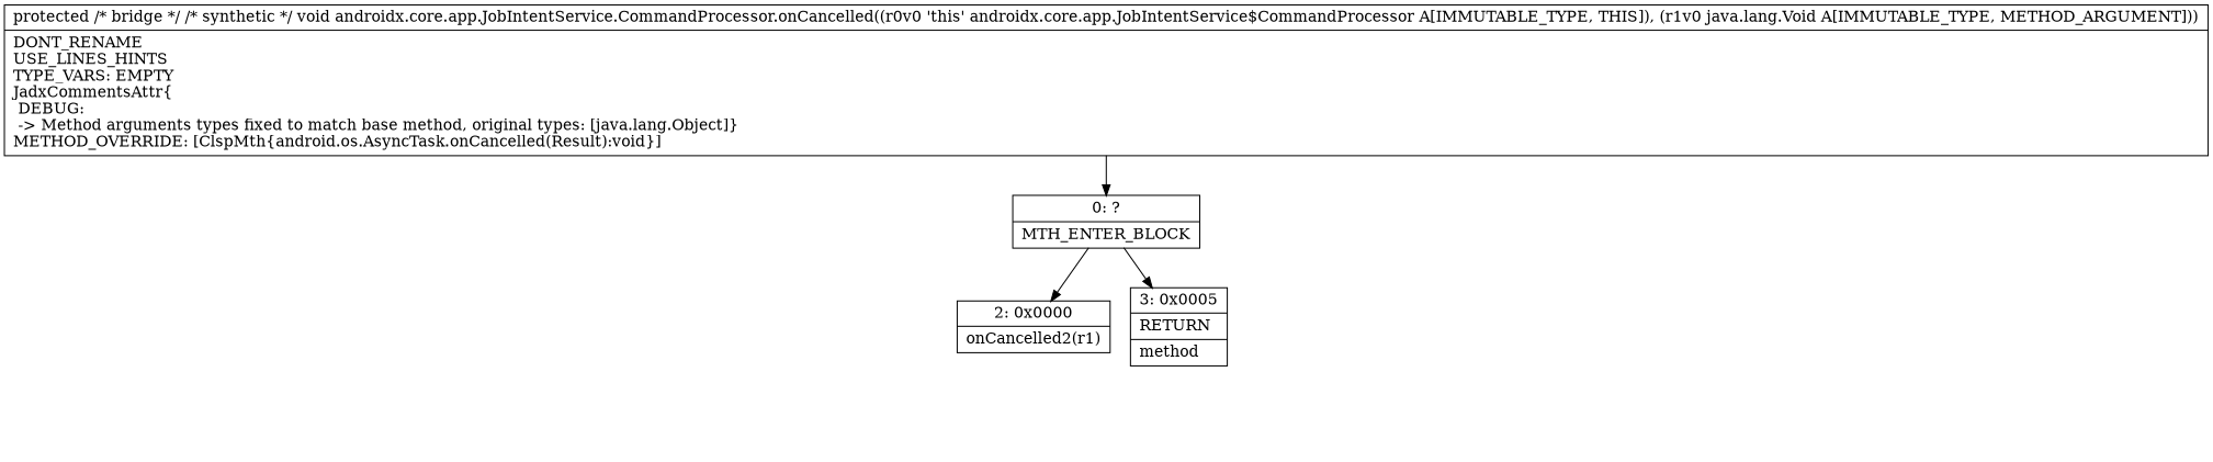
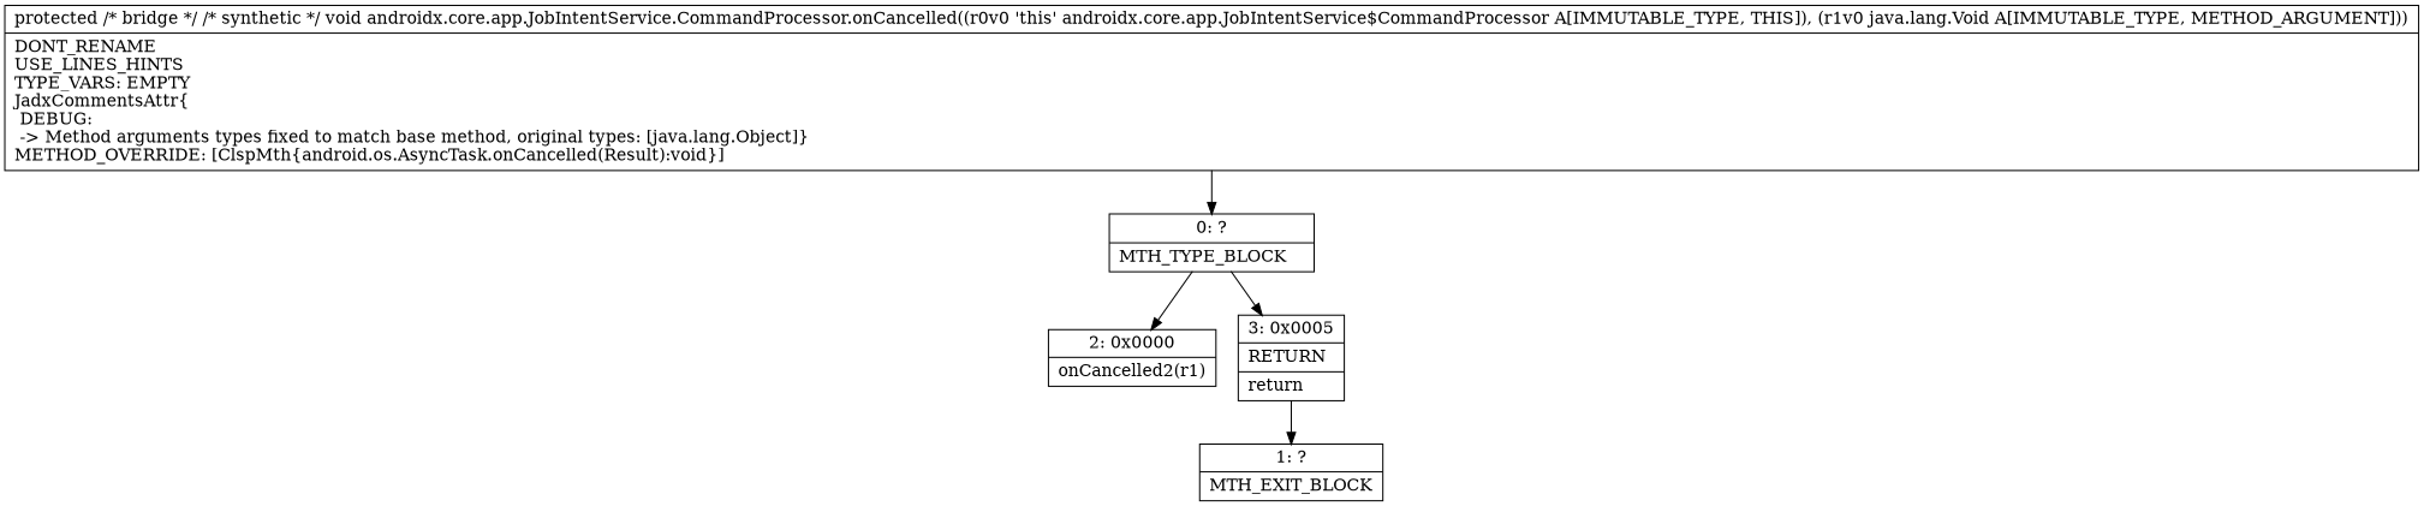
  digraph {
    node [shape=record]
-   n1 [label="{0\:\ ?|MTH_ENTER_BLOCK\l}"]
+   n1 [label="{0\:\ ?|MTH_TYPE_BLOCK\l}"]
    n2 [label="{2\:\ 0x0000|onCancelled2(r1)\l}"]
-   n3 [label="{3\:\ 0x0005|RETURN\l|method\l}"]
+   n3 [label="{3\:\ 0x0005|RETURN\l|return\l}"]
+   n4 [label="{1\:\ ?|MTH_EXIT_BLOCK\l}"]
    n5 [label="{protected \/* bridge *\/ \/* synthetic *\/ void androidx.core.app.JobIntentService.CommandProcessor.onCancelled((r0v0 'this' androidx.core.app.JobIntentService$CommandProcessor A[IMMUTABLE_TYPE, THIS]), (r1v0 java.lang.Void A[IMMUTABLE_TYPE, METHOD_ARGUMENT]))  | DONT_RENAME\lUSE_LINES_HINTS\lTYPE_VARS: EMPTY\lJadxCommentsAttr\{\l DEBUG: \l \-\> Method arguments types fixed to match base method, original types: [java.lang.Object]\}\lMETHOD_OVERRIDE: [ClspMth\{android.os.AsyncTask.onCancelled(Result):void\}]\l}"]
    n1 -> n2
    n1 -> n3
+   n3 -> n4
    n5 -> n1
  }
